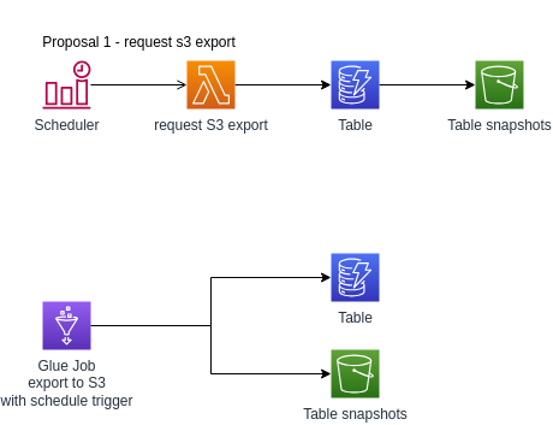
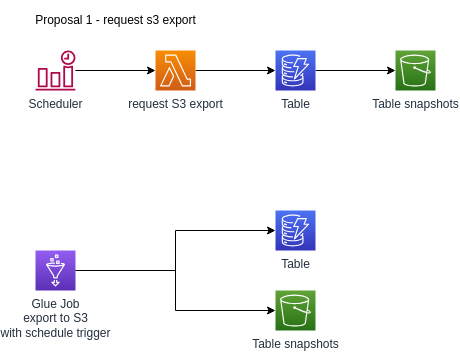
  <mxCell id="0" />
  <mxCell id="1" parent="0" />
  <mxCell id="2" value="" style="edgeStyle=orthogonalEdgeStyle;rounded=0;orthogonalLoop=1;jettySize=auto;html=1;" parent="1" source="3" target="8" edge="1"><mxGeometry relative="1" as="geometry" /></mxCell>
  <mxCell id="3" value="Table" style="sketch=0;points=[[0,0,0],[0.25,0,0],[0.5,0,0],[0.75,0,0],[1,0,0],[0,1,0],[0.25,1,0],[0.5,1,0],[0.75,1,0],[1,1,0],[0,0.25,0],[0,0.5,0],[0,0.75,0],[1,0.25,0],[1,0.5,0],[1,0.75,0]];outlineConnect=0;fontColor=#232F3E;gradientColor=#4D72F3;gradientDirection=north;fillColor=#3334B9;strokeColor=#ffffff;dashed=0;verticalLabelPosition=bottom;verticalAlign=top;align=center;html=1;fontSize=12;fontStyle=0;aspect=fixed;shape=mxgraph.aws4.resourceIcon;resIcon=mxgraph.aws4.dynamodb;" parent="1" vertex="1"><mxGeometry x="270" y="50" width="40" height="40" as="geometry" /></mxCell>
- <mxCell id="4" value="" style="edgeStyle=orthogonalEdgeStyle;rounded=0;orthogonalLoop=1;jettySize=auto;html=1;endArrow=open;" parent="1" source="5" target="7" edge="1"><mxGeometry relative="1" as="geometry" /></mxCell>
+ <mxCell id="4" value="" style="edgeStyle=orthogonalEdgeStyle;rounded=0;orthogonalLoop=1;jettySize=auto;html=1;" parent="1" source="5" target="7" edge="1"><mxGeometry relative="1" as="geometry" /></mxCell>
  <mxCell id="5" value="Scheduler" style="sketch=0;outlineConnect=0;fontColor=#232F3E;gradientColor=none;fillColor=#B0084D;strokeColor=none;dashed=0;verticalLabelPosition=bottom;verticalAlign=top;align=center;html=1;fontSize=12;fontStyle=0;aspect=fixed;pointerEvents=1;shape=mxgraph.aws4.event_time_based;" parent="1" vertex="1"><mxGeometry x="30" y="50" width="40" height="40" as="geometry" /></mxCell>
  <mxCell id="6" value="" style="edgeStyle=orthogonalEdgeStyle;rounded=0;orthogonalLoop=1;jettySize=auto;html=1;" parent="1" source="7" target="3" edge="1"><mxGeometry relative="1" as="geometry" /></mxCell>
  <mxCell id="7" value="request S3 export" style="sketch=0;points=[[0,0,0],[0.25,0,0],[0.5,0,0],[0.75,0,0],[1,0,0],[0,1,0],[0.25,1,0],[0.5,1,0],[0.75,1,0],[1,1,0],[0,0.25,0],[0,0.5,0],[0,0.75,0],[1,0.25,0],[1,0.5,0],[1,0.75,0]];outlineConnect=0;fontColor=#232F3E;gradientColor=#F78E04;gradientDirection=north;fillColor=#D05C17;strokeColor=#ffffff;dashed=0;verticalLabelPosition=bottom;verticalAlign=top;align=center;html=1;fontSize=12;fontStyle=0;aspect=fixed;shape=mxgraph.aws4.resourceIcon;resIcon=mxgraph.aws4.lambda;" parent="1" vertex="1"><mxGeometry x="150" y="50" width="40" height="40" as="geometry" /></mxCell>
  <mxCell id="8" value="Table snapshots" style="sketch=0;points=[[0,0,0],[0.25,0,0],[0.5,0,0],[0.75,0,0],[1,0,0],[0,1,0],[0.25,1,0],[0.5,1,0],[0.75,1,0],[1,1,0],[0,0.25,0],[0,0.5,0],[0,0.75,0],[1,0.25,0],[1,0.5,0],[1,0.75,0]];outlineConnect=0;fontColor=#232F3E;gradientColor=#60A337;gradientDirection=north;fillColor=#277116;strokeColor=#ffffff;dashed=0;verticalLabelPosition=bottom;verticalAlign=top;align=center;html=1;fontSize=12;fontStyle=0;aspect=fixed;shape=mxgraph.aws4.resourceIcon;resIcon=mxgraph.aws4.s3;" parent="1" vertex="1"><mxGeometry x="390" y="50" width="40" height="40" as="geometry" /></mxCell>
  <mxCell id="9" style="edgeStyle=orthogonalEdgeStyle;rounded=0;orthogonalLoop=1;jettySize=auto;html=1;entryX=0;entryY=0.5;entryDx=0;entryDy=0;entryPerimeter=0;" parent="1" source="11" target="12" edge="1"><mxGeometry relative="1" as="geometry" /></mxCell>
  <mxCell id="10" style="edgeStyle=orthogonalEdgeStyle;rounded=0;orthogonalLoop=1;jettySize=auto;html=1;entryX=0;entryY=0.5;entryDx=0;entryDy=0;entryPerimeter=0;" parent="1" source="11" target="13" edge="1"><mxGeometry relative="1" as="geometry" /></mxCell>
  <mxCell id="11" value="Glue Job&lt;br&gt;export to S3&lt;br&gt;with schedule trigger" style="sketch=0;points=[[0,0,0],[0.25,0,0],[0.5,0,0],[0.75,0,0],[1,0,0],[0,1,0],[0.25,1,0],[0.5,1,0],[0.75,1,0],[1,1,0],[0,0.25,0],[0,0.5,0],[0,0.75,0],[1,0.25,0],[1,0.5,0],[1,0.75,0]];outlineConnect=0;fontColor=#232F3E;gradientColor=#945DF2;gradientDirection=north;fillColor=#5A30B5;strokeColor=#ffffff;dashed=0;verticalLabelPosition=bottom;verticalAlign=top;align=center;html=1;fontSize=12;fontStyle=0;aspect=fixed;shape=mxgraph.aws4.resourceIcon;resIcon=mxgraph.aws4.glue;" parent="1" vertex="1"><mxGeometry x="30" y="250" width="40" height="40" as="geometry" /></mxCell>
  <mxCell id="12" value="Table" style="sketch=0;points=[[0,0,0],[0.25,0,0],[0.5,0,0],[0.75,0,0],[1,0,0],[0,1,0],[0.25,1,0],[0.5,1,0],[0.75,1,0],[1,1,0],[0,0.25,0],[0,0.5,0],[0,0.75,0],[1,0.25,0],[1,0.5,0],[1,0.75,0]];outlineConnect=0;fontColor=#232F3E;gradientColor=#4D72F3;gradientDirection=north;fillColor=#3334B9;strokeColor=#ffffff;dashed=0;verticalLabelPosition=bottom;verticalAlign=top;align=center;html=1;fontSize=12;fontStyle=0;aspect=fixed;shape=mxgraph.aws4.resourceIcon;resIcon=mxgraph.aws4.dynamodb;" parent="1" vertex="1"><mxGeometry x="270" y="210" width="40" height="40" as="geometry" /></mxCell>
  <mxCell id="13" value="Table snapshots" style="sketch=0;points=[[0,0,0],[0.25,0,0],[0.5,0,0],[0.75,0,0],[1,0,0],[0,1,0],[0.25,1,0],[0.5,1,0],[0.75,1,0],[1,1,0],[0,0.25,0],[0,0.5,0],[0,0.75,0],[1,0.25,0],[1,0.5,0],[1,0.75,0]];outlineConnect=0;fontColor=#232F3E;gradientColor=#60A337;gradientDirection=north;fillColor=#277116;strokeColor=#ffffff;dashed=0;verticalLabelPosition=bottom;verticalAlign=top;align=center;html=1;fontSize=12;fontStyle=0;aspect=fixed;shape=mxgraph.aws4.resourceIcon;resIcon=mxgraph.aws4.s3;" parent="1" vertex="1"><mxGeometry x="270" y="290" width="40" height="40" as="geometry" /></mxCell>
- <mxCell id="14" value="Proposal 1 - request s3 export" style="text;html=1;align=center;verticalAlign=middle;resizable=0;points=[];autosize=1;strokeColor=none;fillColor=none;" parent="1" vertex="1"><mxGeometry x="20" y="20" width="180" height="30" as="geometry" /></mxCell>
+ <mxCell id="14" value="Proposal 1 - request s3 export" style="text;html=1;align=center;verticalAlign=middle;resizable=0;points=[];autosize=1;strokeColor=none;fillColor=none;" parent="1" vertex="1"><mxGeometry x="20" y="5" width="180" height="30" as="geometry" /></mxCell>
